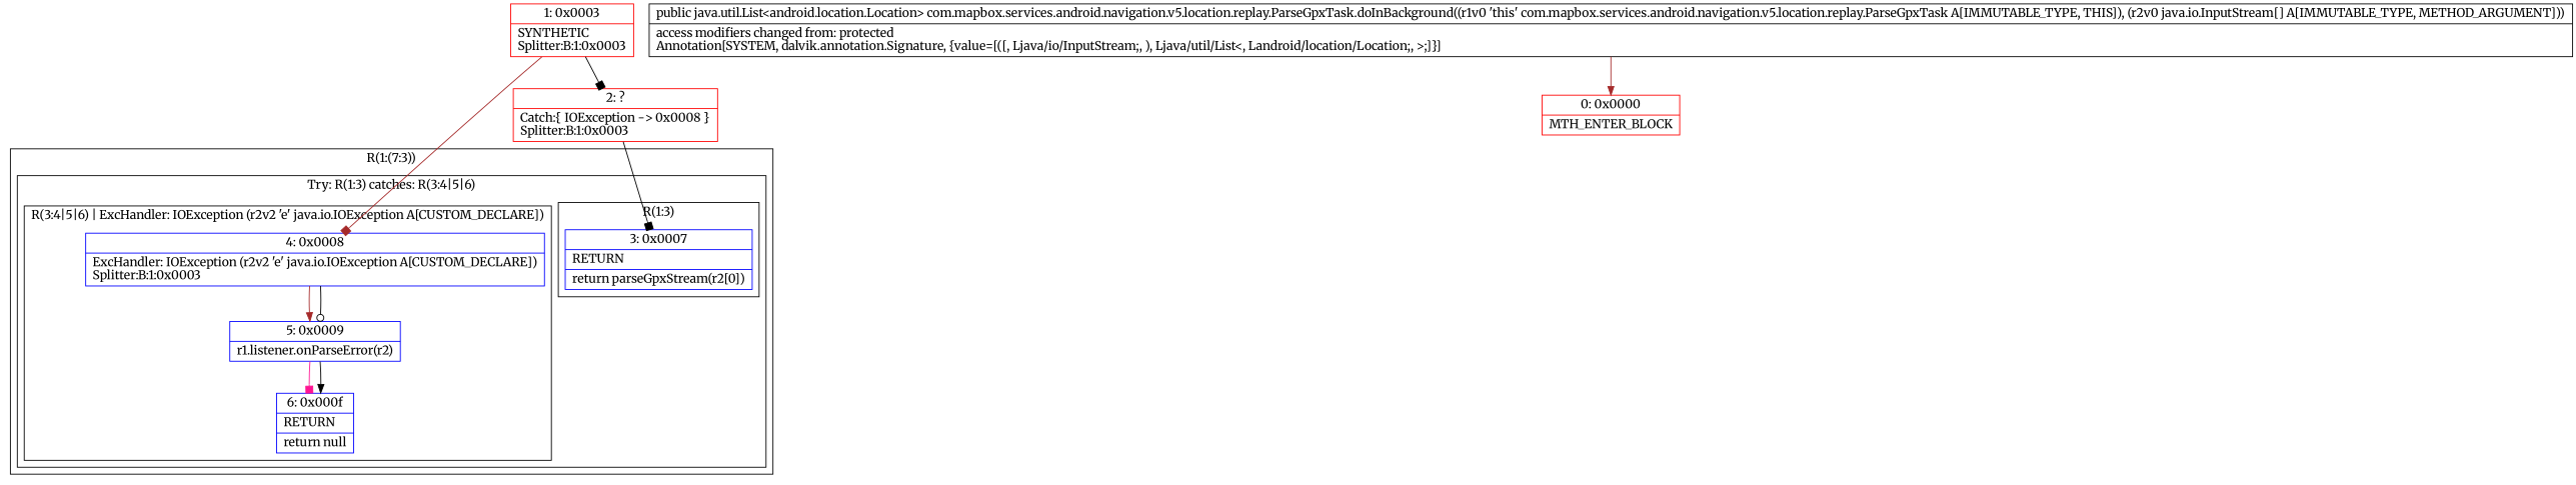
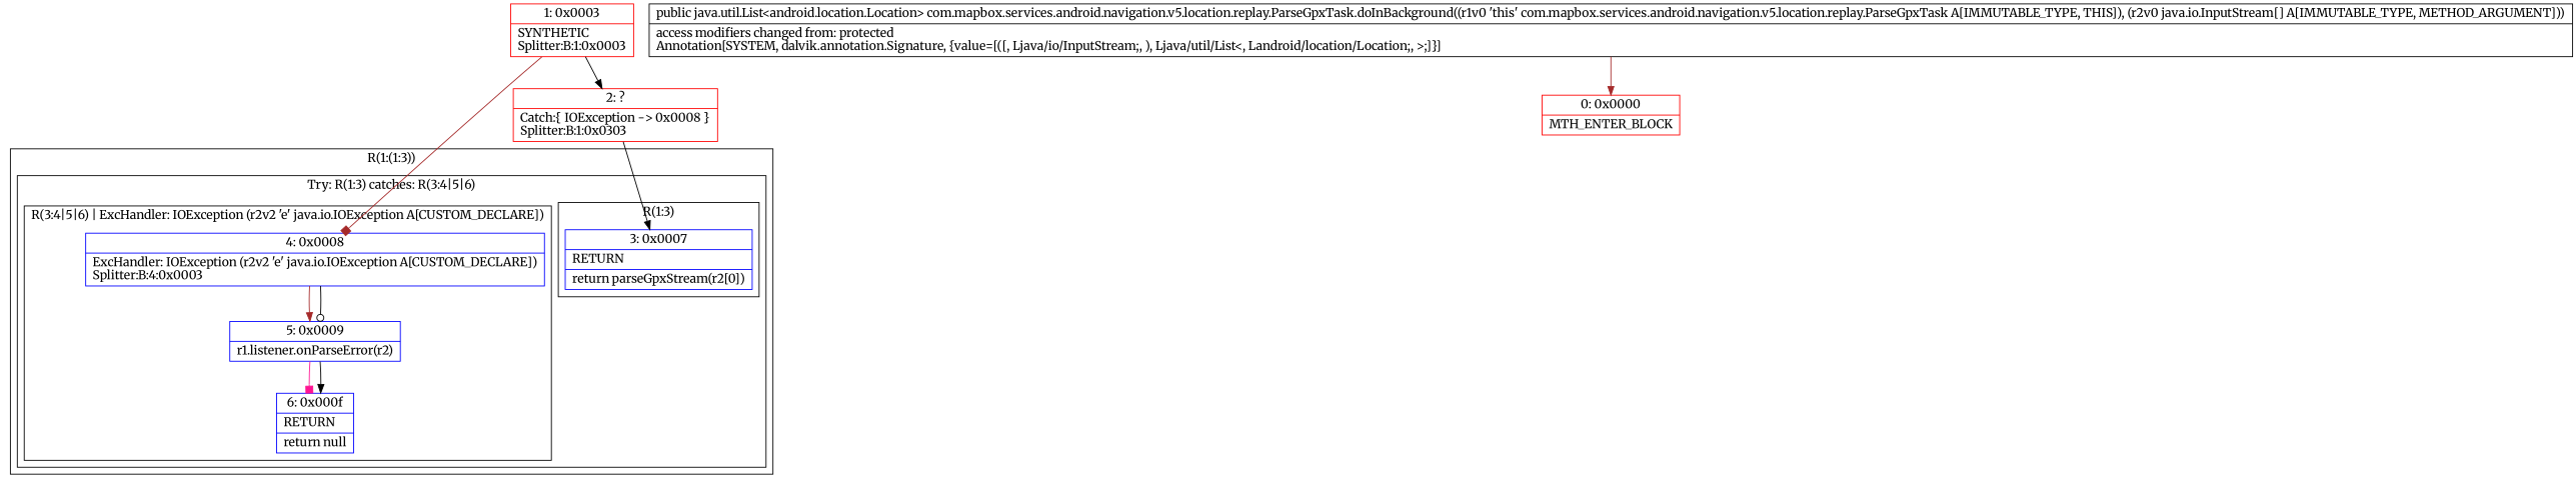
  digraph {
    fontname=Merriweather
    node [color=blue fontname=Merriweather shape=record]
    edge [arrowhead=normal color=black fontname=Merriweather]
    n1 [label="{3\:\ 0x0007|RETURN\l|return parseGpxStream(r2[0])\l}"]
-   n2 [label="{4\:\ 0x0008|ExcHandler: IOException (r2v2 'e' java.io.IOException A[CUSTOM_DECLARE])\lSplitter:B:1:0x0003\l}"]
+   n2 [label="{4\:\ 0x0008|ExcHandler: IOException (r2v2 'e' java.io.IOException A[CUSTOM_DECLARE])\lSplitter:B:4:0x0003\l}"]
    n3 [label="{5\:\ 0x0009|r1.listener.onParseError(r2)\l}"]
    n4 [label="{6\:\ 0x000f|RETURN\l|return null\l}"]
    n5 [color=red label="{0\:\ 0x0000|MTH_ENTER_BLOCK\l}"]
    n6 [color=red label="{1\:\ 0x0003|SYNTHETIC\lSplitter:B:1:0x0003\l}"]
-   n7 [color=red label="{2\:\ ?|Catch:\{ IOException \-\> 0x0008 \}\lSplitter:B:1:0x0003\l}"]
+   n7 [color=red label="{2\:\ ?|Catch:\{ IOException \-\> 0x0008 \}\lSplitter:B:1:0x0303\l}"]
    n8 [label="{public java.util.List\<android.location.Location\> com.mapbox.services.android.navigation.v5.location.replay.ParseGpxTask.doInBackground((r1v0 'this' com.mapbox.services.android.navigation.v5.location.replay.ParseGpxTask A[IMMUTABLE_TYPE, THIS]), (r2v0 java.io.InputStream[] A[IMMUTABLE_TYPE, METHOD_ARGUMENT]))  | access modifiers changed from: protected\lAnnotation[SYSTEM, dalvik.annotation.Signature, \{value=[([, Ljava\/io\/InputStream;, ), Ljava\/util\/List\<, Landroid\/location\/Location;, \>;]\}]\l}" color=""]
    subgraph cluster_1 {
-     label="R(1:(7:3))"
+     label="R(1:(1:3))"
      subgraph cluster_2 {
        label="Try: R(1:3) catches: R(3:4|5|6)"
        subgraph cluster_3 {
          label="R(1:3)"
          n1
        }
        subgraph cluster_4 {
          label="R(3:4|5|6) | ExcHandler: IOException (r2v2 'e' java.io.IOException A[CUSTOM_DECLARE])\l"
          n2
          n3
          n4
        }
      }
    }
    subgraph cluster_5 {
      label="R(3:4|5|6) | ExcHandler: IOException (r2v2 'e' java.io.IOException A[CUSTOM_DECLARE])\l"
    }
    n2 -> n3 [color=brown]
    n2 -> n3 [arrowhead=odot]
    n3 -> n4 [arrowhead=box color=deeppink]
    n3 -> n4
    n6 -> n2 [arrowhead=box color=brown]
-   n6 -> n7 [arrowhead=box]
-   n7 -> n1 [arrowhead=box]
+   n6 -> n7
+   n7 -> n1
    n8 -> n5 [color=brown]
  }
